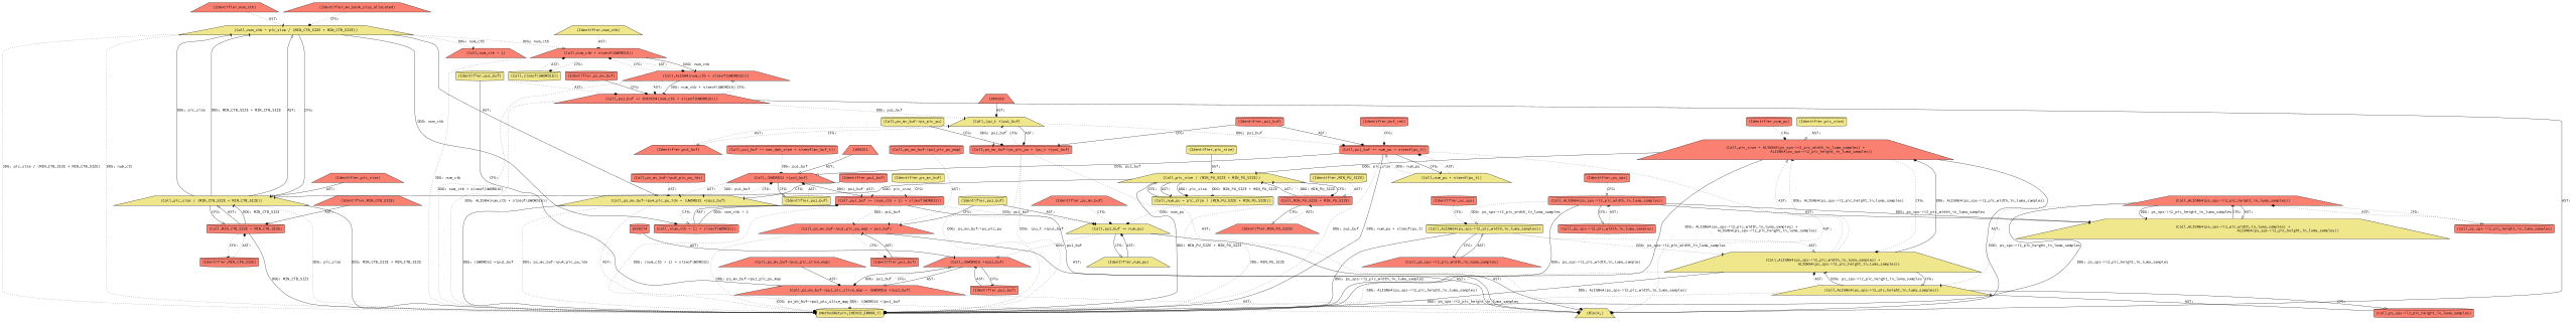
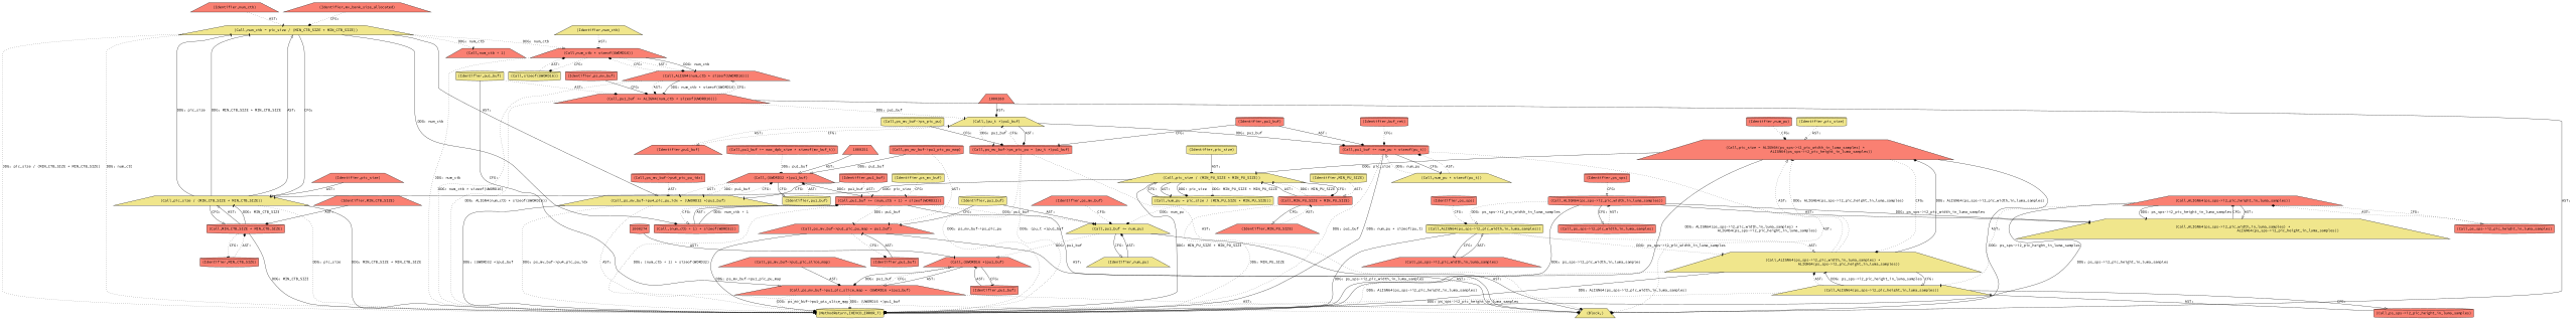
  digraph {
    fontname="Source Code Pro"
    node [fillcolor=salmon fontname="Source Code Pro" shape=cylinder style=filled]
    edge [arrowhead=tee fontname="Source Code Pro" style=dotted]
    n1 [label="(Call,num_ctb * sizeof(UWORD16))" shape=trapezium]
    n2 [label="(Call,ALIGN4(num_ctb * sizeof(UWORD16)))" shape=trapezium]
    n3 [fillcolor=khaki label="(MethodReturn,IHEVCD_ERROR_T)"]
    n4 [fillcolor=khaki label="(Call,sizeof(UWORD16))"]
-   n5 [label="(Call,pu1_buf += IHEVCD4(num_ctb * sizeof(UWORD16)))" shape=trapezium]
+   n5 [label="(Call,pu1_buf += ALIGN4(num_ctb * sizeof(UWORD16)))" shape=trapezium]
    n6 [fillcolor=khaki label="(Call,num_ctb = pic_size / (MIN_CTB_SIZE * MIN_CTB_SIZE))" shape=trapezium]
    n7 [fillcolor=khaki label="(Call,pic_size / (MIN_CTB_SIZE * MIN_CTB_SIZE))" shape=trapezium]
    n8 [label="(Call,(num_ctb + 1) * sizeof(WORD32))"]
    n9 [label="(Call,num_ctb + 1)" shape=trapezium]
    n10 [fillcolor=khaki label="(Call,ps_mv_buf->pu4_pic_pu_idx = (UWORD32 *)pu1_buf)" shape=trapezium]
    n11 [label="(Call,MIN_CTB_SIZE * MIN_CTB_SIZE)"]
    n12 [label="(Call,pu1_buf += (num_ctb + 1) * sizeof(WORD32))"]
    n13 [fillcolor=khaki label="(Block,)" shape=trapezium]
    n14 [label="(Identifier,MIN_CTB_SIZE)"]
    n15 [fillcolor=khaki label="(Call,pic_size / (MIN_PU_SIZE * MIN_PU_SIZE))" shape=trapezium]
    n16 [label="(Call,MIN_PU_SIZE * MIN_PU_SIZE)"]
    n17 [fillcolor=khaki label="(Call,num_pu = pic_size / (MIN_PU_SIZE * MIN_PU_SIZE))"]
    n18 [label="(Identifier,MIN_PU_SIZE)" shape=trapezium]
    n19 [fillcolor=khaki label="(Call,pu1_buf += num_pu)" shape=trapezium]
    n20 [label="(Call,pic_size = ALIGN64(ps_sps->i2_pic_width_in_luma_samples) *\n                        ALIGN64(ps_sps->i2_pic_height_in_luma_samples))" shape=trapezium]
    n21 [fillcolor=khaki label="(Call,ALIGN64(ps_sps->i2_pic_width_in_luma_samples) *\n                        ALIGN64(ps_sps->i2_pic_height_in_luma_samples))" shape=trapezium]
    n22 [fillcolor=khaki label="(Call,ALIGN64(ps_sps->i2_pic_height_in_luma_samples))" shape=trapezium]
    n23 [label="(Call,ps_sps->i2_pic_height_in_luma_samples)"]
    n24 [fillcolor=khaki label="(Call,ALIGN64(ps_sps->i2_pic_width_in_luma_samples))"]
    n25 [label="(Call,ps_sps->i2_pic_width_in_luma_samples)" shape=trapezium]
    n26 [label="(Call,ALIGN64(ps_sps->i2_pic_width_in_luma_samples))"]
    n27 [label="(Call,ps_sps->i2_pic_width_in_luma_samples)"]
    n28 [fillcolor=khaki label="(Call,ALIGN64(ps_sps->i2_pic_width_in_luma_samples) *\n                                                   ALIGN64(ps_sps->i2_pic_height_in_luma_samples))" shape=trapezium]
    n29 [label="(Call,ALIGN64(ps_sps->i2_pic_height_in_luma_samples))" shape=trapezium]
    n30 [label="(Call,ps_sps->i2_pic_height_in_luma_samples)"]
    n31 [fillcolor=khaki label="(Call,(pu_t *)pu1_buf)" shape=trapezium]
    n32 [label="(Call,ps_mv_buf->ps_pic_pu = (pu_t *)pu1_buf)"]
    n33 [label="(Call,pu1_buf += num_pu * sizeof(pu_t))"]
    n34 [label="(Identifier,pu1_buf)" shape=trapezium]
    n35 [label="(Call,(UWORD32 *)pu1_buf)" shape=trapezium]
    n36 [fillcolor=khaki label="(Call,num_pu * sizeof(pu_t))" shape=trapezium]
    n37 [fillcolor=khaki label="(Identifier,pu1_buf)"]
    n38 [label="(Call,ps_mv_buf->pu1_pic_pu_map = pu1_buf)" shape=trapezium]
    n39 [label="(Identifier,pu1_buf)"]
    n40 [label="(Call,(UWORD16 *)pu1_buf)" shape=trapezium]
    n41 [fillcolor=khaki label="(Identifier,num_pu)" shape=trapezium]
    n42 [label="(Call,ps_mv_buf->pu1_pic_slice_map = (UWORD16 *)pu1_buf)" shape=trapezium]
    n43 [label="(Identifier,pu1_buf)"]
    n44 [label="(Identifier,MIN_CTB_SIZE)" shape=trapezium]
    n45 [label="(Identifier,pu1_buf)"]
    n46 [label="(Identifier,ps_sps)"]
    n47 [fillcolor=khaki label="(Identifier,pu1_buf)"]
    n48 [label="(Identifier,pu1_buf)"]
    n49 [label="(Call,pu1_buf += max_dpb_size * sizeof(mv_buf_t))"]
    n50 [label="(Identifier,num_ctb)" shape=trapezium]
    n51 [fillcolor=khaki label="(Identifier,pic_size)"]
    n52 [label="(Identifier,num_pu)"]
    n53 [label="(Call,ps_mv_buf->pu1_pic_slice_map)" shape=trapezium]
    n54 [fillcolor=khaki label="(Call,ps_mv_buf->ps_pic_pu)"]
    n55 [label="(Call,ps_mv_buf->pu1_pic_pu_map)"]
    n56 [label="(Identifier,buf_ret)"]
    n57 [label="(Identifier,ps_sps)"]
    n58 [label="(Call,ps_mv_buf->pu4_pic_pu_idx)"]
    n59 [fillcolor=khaki label="(Identifier,pu1_buf)"]
    n60 [fillcolor=khaki label="(Identifier,ps_mv_buf)"]
    n61 [fillcolor=khaki label="(Identifier,MIN_PU_SIZE)"]
    n62 [label="(Identifier,ps_mv_buf)" shape=trapezium]
    n63 [label="(Identifier,pic_size)" shape=trapezium]
    n64 [label="(Identifier,mv_bank_size_allocated)" shape=trapezium]
    n65 [fillcolor=khaki label="(Identifier,pic_size)"]
    n66 [fillcolor=khaki label="(Identifier,num_ctb)" shape=trapezium]
    n67 [label="(Identifier,ps_mv_buf)"]
    1000288 [shape=trapezium]
    1000251 [shape=trapezium]
    1000274
    n1 -> n2 [arrowhead=diamond label="AST: "]
    n1 -> n2 [label="DDG: num_ctb" style=solid]
    n1 -> n3 [arrowhead=onormal label="DDG: num_ctb"]
    n1 -> n4 [arrowhead=diamond label="CFG: "]
    n2 -> n1 [arrowhead=diamond label="CFG: "]
    n2 -> n3 [label="DDG: num_ctb * sizeof(UWORD16)"]
    n2 -> n5 [arrowhead=diamond label="AST: "]
    n2 -> n5 [label="DDG: num_ctb * sizeof(UWORD16)" style=solid]
    n4 -> n1 [arrowhead=diamond label="AST: "]
    n5 -> n2 [arrowhead=onormal label="CFG: "]
    n5 -> n3 [label="DDG: ALIGN4(num_ctb * sizeof(UWORD16))"]
    n5 -> n13 [arrowhead=diamond label="AST: " style=solid]
    n5 -> n31 [label="DDG: pu1_buf"]
    n6 -> n1 [arrowhead=onormal label="DDG: num_ctb"]
    n6 -> n3 [arrowhead=onormal label="DDG: num_ctb"]
    n6 -> n3 [arrowhead=onormal label="DDG: pic_size / (MIN_CTB_SIZE * MIN_CTB_SIZE)"]
    n6 -> n7 [arrowhead=onormal label="CFG: " style=solid]
    n6 -> n8 [arrowhead=diamond label="DDG: num_ctb" style=solid]
    n6 -> n9 [label="DDG: num_ctb"]
    n6 -> n10 [arrowhead=onormal label="AST: " style=solid]
    n7 -> n3 [label="DDG: pic_size"]
    n7 -> n3 [label="DDG: MIN_CTB_SIZE * MIN_CTB_SIZE" style=solid]
    n7 -> n6 [arrowhead=onormal label="AST: " style=solid]
    n7 -> n6 [label="DDG: pic_size" style=solid]
    n7 -> n6 [label="DDG: MIN_CTB_SIZE * MIN_CTB_SIZE" style=solid]
    n7 -> n11 [arrowhead=onormal label="CFG: " style=solid]
    n8 -> n12 [arrowhead=diamond label="AST: " style=solid]
    n8 -> n12 [arrowhead=onormal label="DDG: num_ctb + 1" style=solid]
    n10 -> n3 [label="DDG: (UWORD32 *)pu1_buf" style=solid]
    n10 -> n3 [label="DDG: ps_mv_buf->pu4_pic_pu_idx"]
    n10 -> n13 [label="AST: "]
    n10 -> n35 [arrowhead=diamond label="CFG: "]
    n11 -> n3 [arrowhead=onormal label="DDG: MIN_CTB_SIZE" style=solid]
    n11 -> n7 [arrowhead=onormal label="AST: " style=solid]
    n11 -> n7 [label="DDG: MIN_CTB_SIZE" style=solid]
    n11 -> n14 [label="CFG: "]
    n12 -> n3 [arrowhead=diamond label="DDG: (num_ctb + 1) * sizeof(WORD32)"]
    n12 -> n8 [arrowhead=onormal label="CFG: "]
    n12 -> n13 [label="AST: " style=solid]
    n12 -> n19 [arrowhead=diamond label="DDG: pu1_buf"]
    n12 -> n38 [label="DDG: pu1_buf"]
    n14 -> n11 [arrowhead=diamond label="AST: "]
    n15 -> n3 [arrowhead=diamond label="DDG: MIN_PU_SIZE * MIN_PU_SIZE" style=solid]
    n15 -> n7 [label="DDG: pic_size" style=solid]
    n15 -> n16 [arrowhead=diamond label="CFG: " style=solid]
    n15 -> n17 [label="AST: " style=solid]
    n15 -> n17 [arrowhead=diamond label="DDG: pic_size" style=solid]
    n15 -> n17 [label="DDG: MIN_PU_SIZE * MIN_PU_SIZE"]
    n16 -> n3 [arrowhead=onormal label="DDG: MIN_PU_SIZE"]
    n16 -> n15 [label="AST: " style=solid]
    n16 -> n15 [label="DDG: MIN_PU_SIZE"]
    n16 -> n18 [arrowhead=onormal label="CFG: " style=solid]
    n17 -> n15 [arrowhead=onormal label="CFG: " style=solid]
    n17 -> n19 [arrowhead=diamond label="DDG: num_pu"]
    n18 -> n16 [label="AST: "]
    n19 -> n13 [arrowhead=onormal label="AST: " style=solid]
    n19 -> n40 [arrowhead=onormal label="DDG: pu1_buf"]
    n19 -> n41 [arrowhead=onormal label="CFG: " style=solid]
    n20 -> n3 [arrowhead=onormal label="DDG: ALIGN64(ps_sps->i2_pic_width_in_luma_samples) *\n                        ALIGN64(ps_sps->i2_pic_height_in_luma_samples)" style=solid]
    n20 -> n13 [label="AST: " style=solid]
    n20 -> n15 [label="DDG: pic_size" style=solid]
    n20 -> n21 [arrowhead=diamond label="CFG: "]
    n21 -> n3 [arrowhead=onormal label="DDG: ALIGN64(ps_sps->i2_pic_width_in_luma_samples)" style=solid]
    n21 -> n3 [arrowhead=diamond label="DDG: ALIGN64(ps_sps->i2_pic_height_in_luma_samples)"]
    n21 -> n20 [arrowhead=onormal label="AST: "]
    n21 -> n20 [arrowhead=diamond label="DDG: ALIGN64(ps_sps->i2_pic_width_in_luma_samples)" style=solid]
    n21 -> n20 [label="DDG: ALIGN64(ps_sps->i2_pic_height_in_luma_samples)"]
    n21 -> n22 [arrowhead=onormal label="CFG: " style=solid]
    n22 -> n3 [arrowhead=diamond label="DDG: ps_sps->i2_pic_height_in_luma_samples"]
    n22 -> n21 [arrowhead=diamond label="AST: "]
    n22 -> n21 [label="DDG: ps_sps->i2_pic_height_in_luma_samples" style=solid]
    n22 -> n23 [arrowhead=onormal label="CFG: " style=solid]
    n23 -> n22 [label="AST: " style=solid]
    n24 -> n3 [arrowhead=diamond label="DDG: ps_sps->i2_pic_width_in_luma_samples" style=solid]
    n24 -> n21 [arrowhead=onormal label="AST: "]
    n24 -> n21 [label="DDG: ps_sps->i2_pic_width_in_luma_samples"]
    n24 -> n25 [label="CFG: " style=solid]
    n25 -> n24 [arrowhead=onormal label="AST: " style=solid]
    n26 -> n3 [label="DDG: ps_sps->i2_pic_width_in_luma_samples" style=solid]
    n26 -> n24 [arrowhead=onormal label="DDG: ps_sps->i2_pic_width_in_luma_samples"]
    n26 -> n27 [arrowhead=onormal label="CFG: " style=solid]
    n26 -> n28 [label="AST: " style=solid]
    n26 -> n28 [label="DDG: ps_sps->i2_pic_width_in_luma_samples" style=solid]
    n27 -> n26 [label="AST: "]
    n28 -> n29 [label="CFG: " style=solid]
    n29 -> n3 [label="DDG: ps_sps->i2_pic_height_in_luma_samples" style=solid]
    n29 -> n22 [label="DDG: ps_sps->i2_pic_height_in_luma_samples"]
    n29 -> n28 [arrowhead=onormal label="AST: " style=solid]
    n29 -> n28 [label="DDG: ps_sps->i2_pic_height_in_luma_samples" style=solid]
    n29 -> n30 [arrowhead=onormal label="CFG: "]
    n30 -> n29 [arrowhead=diamond label="AST: "]
    n31 -> n32 [arrowhead=diamond label="AST: " style=solid]
    n31 -> n32 [label="DDG: pu1_buf"]
-   n31 -> n33 [arrowhead=diamond label="DDG: pu1_buf"]
+   n31 -> n33 [arrowhead=diamond label="DDG: pu1_buf" style=solid]
    n31 -> n34 [arrowhead=onormal label="CFG: "]
    n32 -> n3 [label="DDG: ps_mv_buf->ps_pic_pu"]
    n32 -> n3 [arrowhead=onormal label="DDG: (pu_t *)pu1_buf"]
    n32 -> n13 [arrowhead=diamond label="AST: "]
    n32 -> n31 [label="CFG: "]
    n33 -> n3 [arrowhead=onormal label="DDG: pu1_buf"]
    n33 -> n3 [arrowhead=onormal label="DDG: num_pu * sizeof(pu_t)" style=solid]
    n33 -> n13 [label="AST: "]
-   n33 -> n35 [arrowhead=onormal label="DDG: pu1_buf" style=solid]
+   n55 -> n35 [arrowhead=onormal label="DDG: pu1_buf" style=solid]
    n33 -> n36 [label="CFG: " style=solid]
    n34 -> n31 [label="AST: "]
    n35 -> n10 [label="AST: "]
    n35 -> n10 [label="DDG: pu1_buf"]
    n35 -> n12 [label="DDG: pu1_buf" style=solid]
    n35 -> n37 [arrowhead=onormal label="CFG: " style=solid]
    n36 -> n33 [arrowhead=diamond label="AST: "]
    n36 -> n33 [arrowhead=onormal label="DDG: num_pu"]
    n37 -> n35 [arrowhead=diamond label="AST: "]
-   n38 -> n3 [arrowhead=diamond label="DDG: ps_mv_buf->pu1_pic_pu_map"]
+   n38 -> n3 [arrowhead=diamond label="DDG: ps_mv_buf->pu1_pic_pu_map" style=solid]
    n38 -> n13 [arrowhead=onormal label="AST: " style=solid]
    n38 -> n39 [arrowhead=diamond label="CFG: "]
    n39 -> n38 [label="AST: " style=solid]
    n40 -> n42 [arrowhead=onormal label="AST: " style=solid]
    n40 -> n42 [arrowhead=diamond label="DDG: pu1_buf" style=solid]
    n40 -> n43 [label="CFG: " style=solid]
    n41 -> n19 [arrowhead=diamond label="AST: " style=solid]
    n42 -> n3 [label="DDG: (UWORD16 *)pu1_buf"]
    n42 -> n3 [arrowhead=diamond label="DDG: ps_mv_buf->pu1_pic_slice_map"]
    n42 -> n13 [arrowhead=diamond label="AST: "]
    n42 -> n40 [arrowhead=onormal label="CFG: "]
    n43 -> n40 [label="AST: " style=solid]
    n44 -> n11 [arrowhead=diamond label="AST: " style=solid]
    n45 -> n32 [label="CFG: " style=solid]
    n45 -> n33 [arrowhead=diamond label="AST: " style=solid]
    n46 -> n24 [arrowhead=diamond label="CFG: "]
    n47 -> n5 [arrowhead=diamond label="AST: "]
    n47 -> n42 [arrowhead=onormal label="CFG: " style=solid]
    n48 -> n10 [label="CFG: " style=solid]
    n48 -> n12 [label="AST: "]
    n49 -> n35 [label="DDG: pu1_buf"]
    n50 -> n6 [label="AST: "]
    n51 -> n15 [label="AST: " style=solid]
    n52 -> n20 [arrowhead=diamond label="CFG: "]
    n53 -> n42 [arrowhead=diamond label="AST: " style=solid]
    n54 -> n32 [arrowhead=diamond label="CFG: " style=solid]
    n55 -> n38 [label="AST: "]
    n56 -> n33 [arrowhead=diamond label="CFG: "]
    n57 -> n26 [arrowhead=onormal label="CFG: "]
    n58 -> n10 [label="AST: "]
    n59 -> n19 [label="AST: " style=solid]
    n59 -> n38 [label="CFG: " style=solid]
    n60 -> n12 [label="CFG: "]
    n61 -> n16 [arrowhead=onormal label="AST: "]
    n62 -> n19 [arrowhead=diamond label="CFG: "]
    n63 -> n7 [label="AST: " style=solid]
    n64 -> n6 [arrowhead=diamond label="CFG: "]
    n65 -> n20 [arrowhead=onormal label="AST: "]
    n66 -> n1 [label="AST: "]
    n67 -> n5 [arrowhead=diamond label="CFG: " style=solid]
    1000288 -> n31 [arrowhead=diamond label="AST: " style=solid]
    1000251 -> n35 [arrowhead=onormal label="AST: " style=solid]
    1000274 -> n40 [label="AST: " style=solid]
  }
